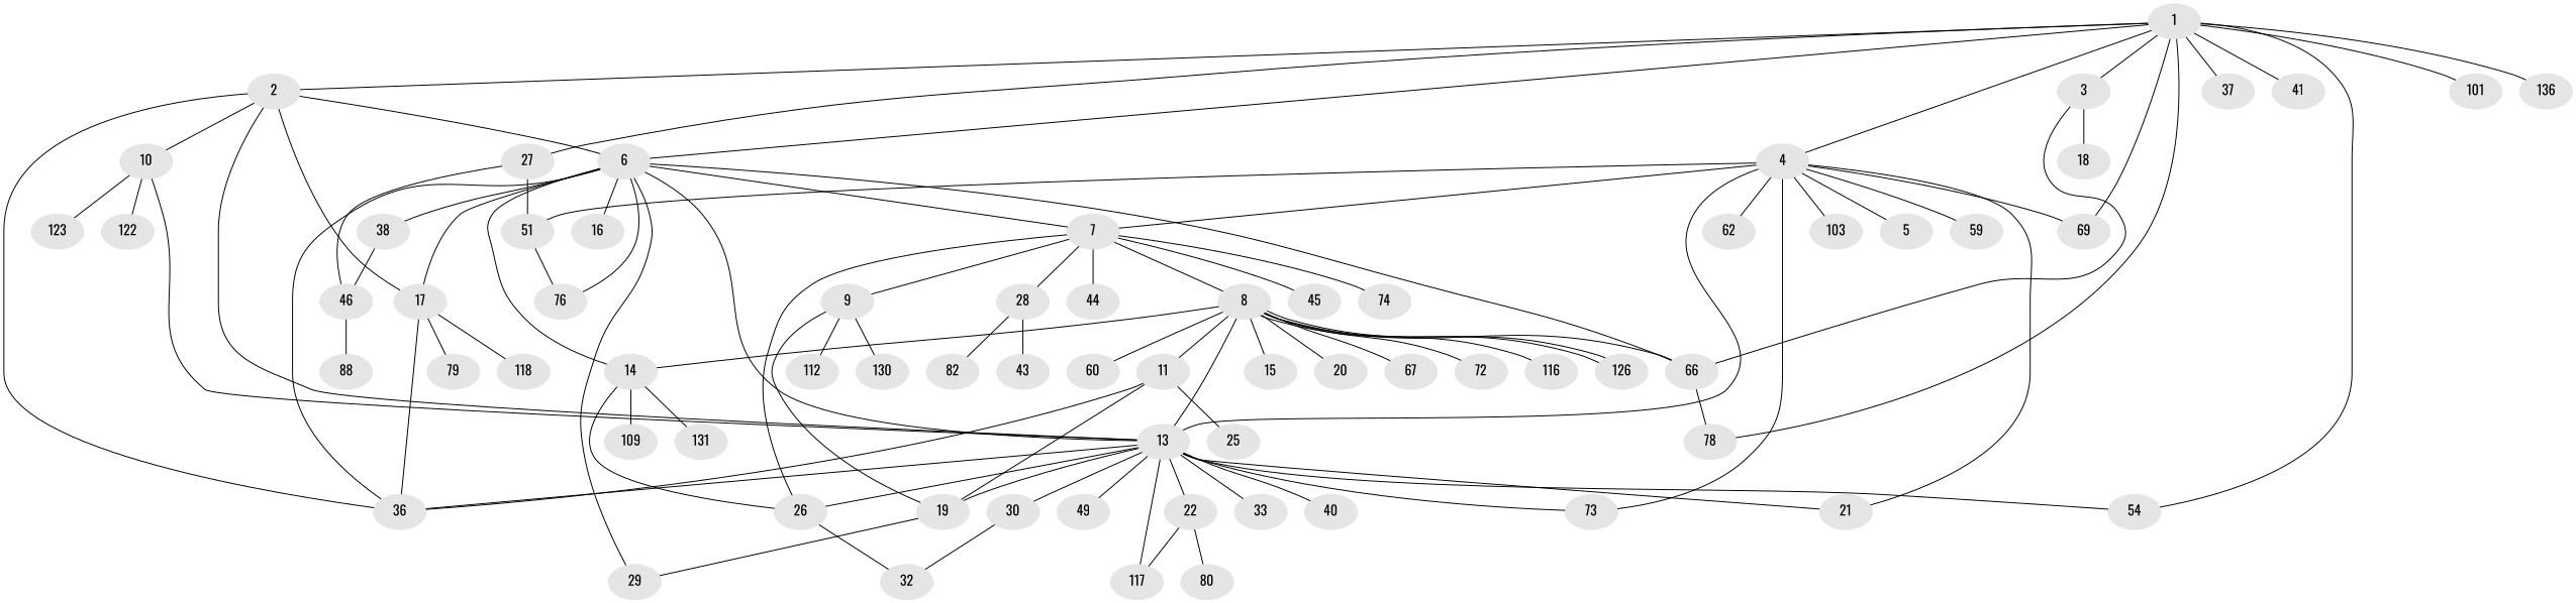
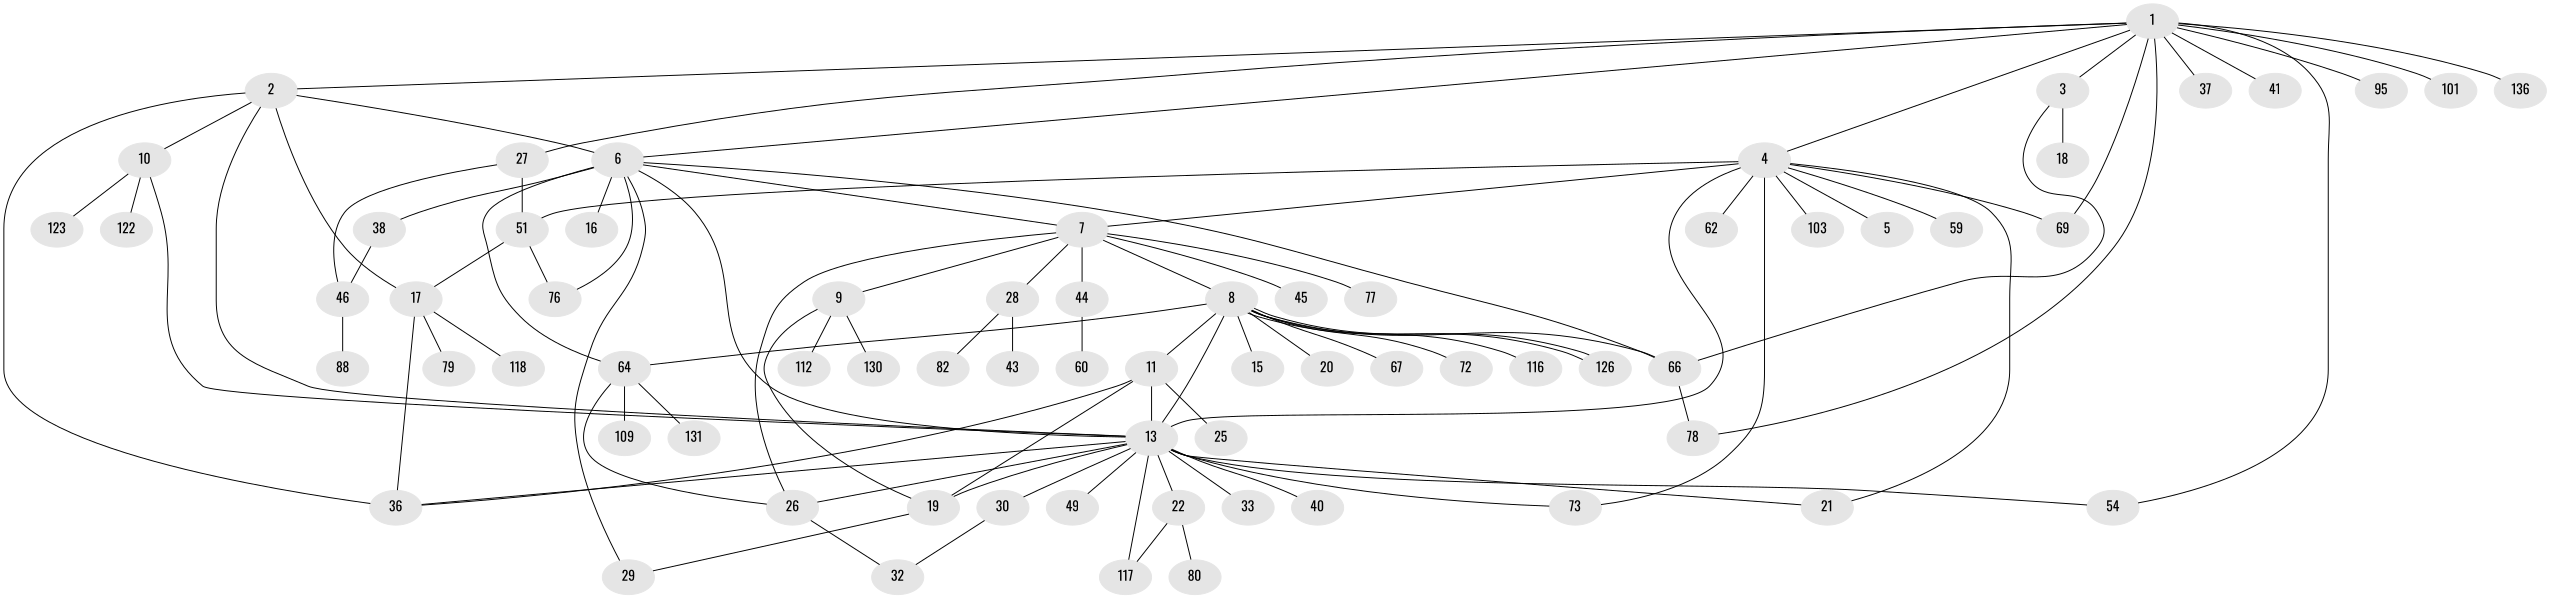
  graph {
    fontname=Oswald
    node [color=gray90 fontname=Oswald style=filled]
    edge [fontname=Oswald]
    2 [super="+35"]
    6 [super="+65+12+57+92+120+133+140+86"]
    10
    13 [super="+24+34+39+97+125+132+137+42+31"]
    17 [super="+77"]
    36 [super="+90"]
    1
    3
    4
    27 [super="+48+53"]
    37
    41
    54 [super="+115+128"]
    69
    78 [super="+100"]
+   95
    101
    136
    18
    66
    5
    7 [super="+93+23"]
    21 [super="+61"]
    51 [super="+87+70+85+55"]
    59
    62
    73
    103
-   14
+   14 [label=64]
    16
    29 [super="+99"]
    38
    76 [super="+84"]
    46 [super="+81"]
    122
    123
    26 [super="+75"]
    19 [super="+50+47"]
    22
    30
    33 [super="+56"]
    40
    49
    117
    79
    118
    8
    9
    28
    44 [super="+134"]
    45
-   74
+   74 [label=77]
    109
    131
    11
    15
    20
    60
    67
    72
    116
    126
    112
    130
    32
    43
    82
    25
    80
    88 [super="+124"]
    2 -- 6
    2 -- 10
    2 -- 13
    2 -- 17
    2 -- 36
    6 -- 13
-   6 -- 17
-   6 -- 36
+   51 -- 17
    6 -- 66
    6 -- 7
    6 -- 14
    6 -- 16
    6 -- 29
    6 -- 38
    6 -- 76
    10 -- 13
    10 -- 122
    10 -- 123
    13 -- 36
    13 -- 54
    13 -- 21
    13 -- 73
    13 -- 26
    13 -- 19 [weight=2]
    13 -- 22
    13 -- 30
    13 -- 33
    13 -- 40
    13 -- 49
    13 -- 117
    17 -- 36 [weight=2]
    17 -- 79
    17 -- 118
    1 -- 2
    1 -- 6
    1 -- 3
    1 -- 4
    1 -- 27
    1 -- 37
    1 -- 41
    1 -- 54
    1 -- 69
    1 -- 78
+   1 -- 95
    1 -- 101
    1 -- 136
    3 -- 18
    3 -- 66
    4 -- 13 [weight=3]
    4 -- 69
    4 -- 5
    4 -- 7
    4 -- 21
    4 -- 51
    4 -- 59
    4 -- 62
    4 -- 73
    4 -- 103
    27 -- 51
    27 -- 46
    66 -- 78
    7 -- 26
    7 -- 8
    7 -- 9
    7 -- 28
    7 -- 44
    7 -- 45
    7 -- 74
    51 -- 76
    14 -- 26
    14 -- 109
    14 -- 131
    38 -- 46
    46 -- 88
    26 -- 32
    19 -- 29
    22 -- 117
    22 -- 80
    30 -- 32
    8 -- 13 [weight=2]
    8 -- 66
    8 -- 14
    8 -- 11
    8 -- 15
    8 -- 20
-   8 -- 60
+   44 -- 60
    8 -- 67
    8 -- 72
    8 -- 116
    8 -- 126
    8 -- 126
    9 -- 19
    9 -- 112
    9 -- 130
    28 -- 43
    28 -- 82
+   11 -- 13 [weight=2]
    11 -- 36
    11 -- 19
    11 -- 25
  }
